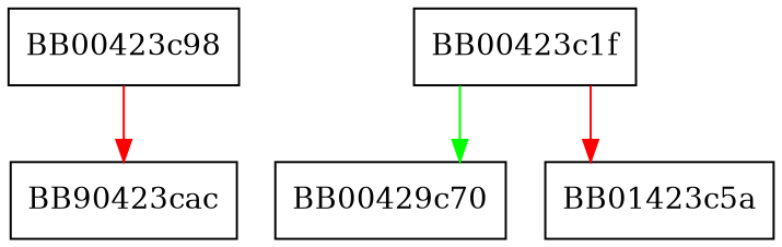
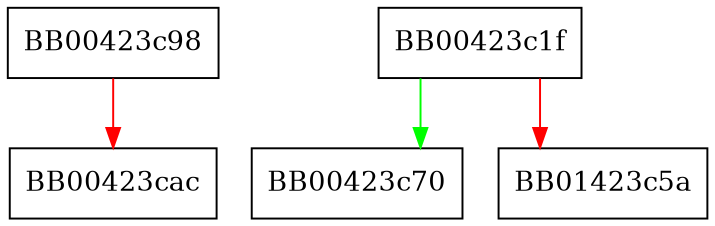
  digraph {
    splines=ortho
    node [shape=box]
    edge [color=red]
    BB00423c98
-   BB00423cac [label=BB90423cac]
+   BB00423cac
    BB00423c1f
-   BB00423c70 [label=BB00429c70]
+   BB00423c70
    n5 [label=BB01423c5a]
    BB00423c98 -> BB00423cac
    BB00423c1f -> BB00423c70 [color=green]
    BB00423c1f -> n5
  }
